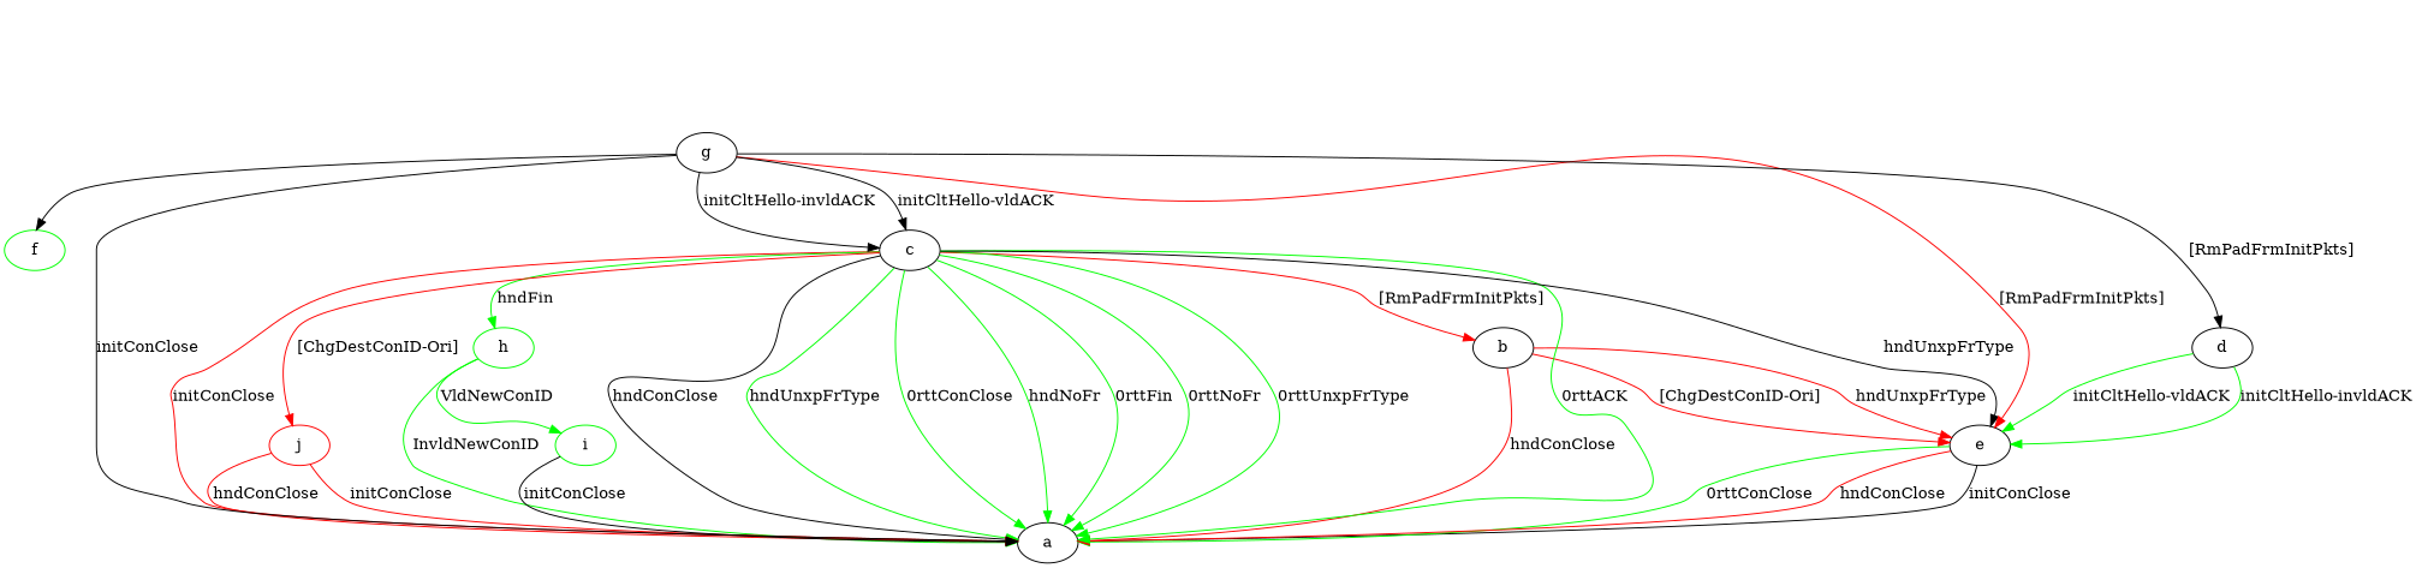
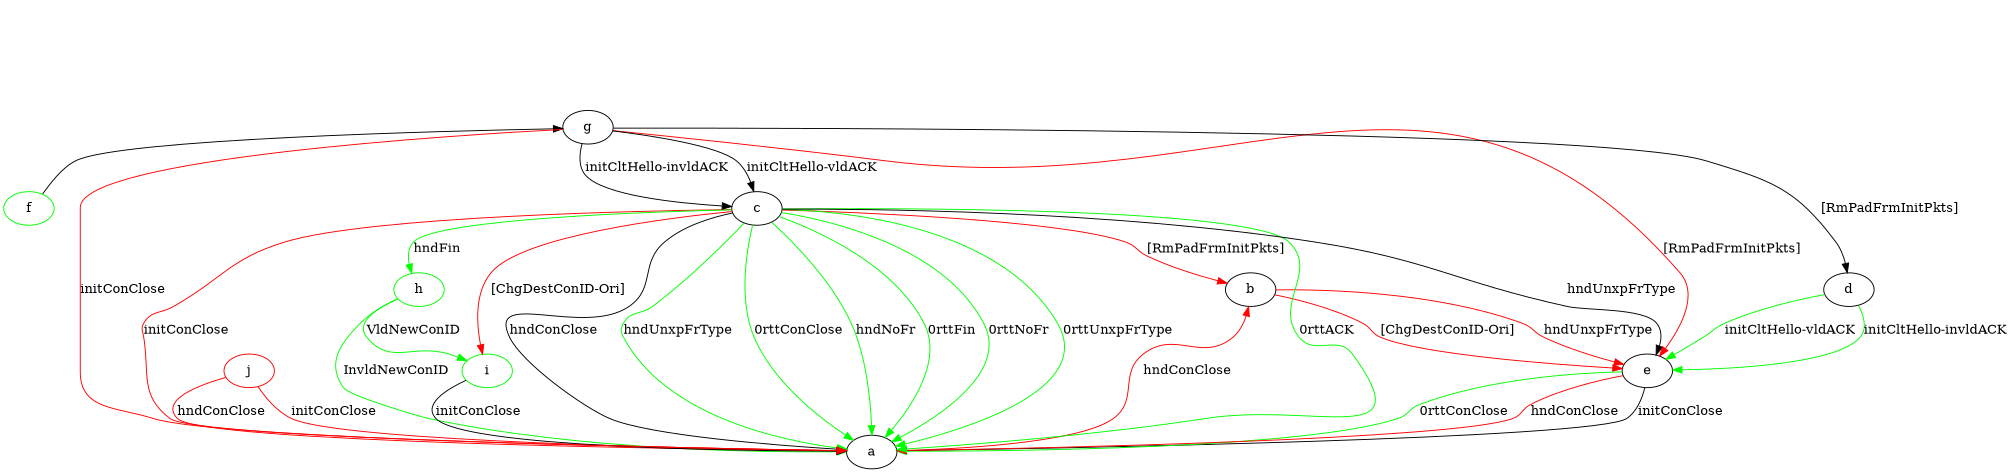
  digraph {
    edge [color=green]
    b
    a
    e
    c
    h [color=green]
    j [color=red]
    i [color=green]
    d
    f [color=green]
    g
-   b -> a [color=red label="hndConClose "]
+   a -> b [color=red label="hndConClose "]
    b -> e [color=red label="hndUnxpFrType "]
    b -> e [color=red label="[ChgDestConID-Ori] "]
    e -> a [label="initConClose " color=""]
    e -> a [label="0rttConClose "]
    e -> a [color=red label="hndConClose "]
    c -> b [color=red label="[RmPadFrmInitPkts] "]
    c -> a [label="hndConClose " color=""]
    c -> a [label="hndNoFr "]
    c -> a [label="hndUnxpFrType "]
    c -> a [label="0rttConClose "]
    c -> a [label="0rttFin "]
    c -> a [label="0rttNoFr "]
    c -> a [label="0rttUnxpFrType "]
    c -> a [label="0rttACK "]
    c -> a [color=red label="initConClose "]
    c -> e [color=black label="hndUnxpFrType "]
    c -> h [label="hndFin "]
-   c -> j [color=red label="[ChgDestConID-Ori] "]
+   c -> i [color=red label="[ChgDestConID-Ori] "]
    h -> a [label="InvldNewConID "]
    h -> i [label="VldNewConID "]
    j -> a [color=red label="initConClose "]
    j -> a [color=red label="hndConClose "]
    i -> a [label="initConClose " color=""]
    d -> e [label="initCltHello-vldACK "]
    d -> e [label="initCltHello-invldACK "]
-   g -> f [color=""]
-   g -> a [label="initConClose " color=""]
+   f -> g [color=""]
+   g -> a [label="initConClose " color=red]
    g -> e [color=red label="[RmPadFrmInitPkts] "]
    g -> c [label="initCltHello-vldACK " color=""]
    g -> c [label="initCltHello-invldACK " color=""]
    g -> d [label="[RmPadFrmInitPkts] " color=""]
  }
